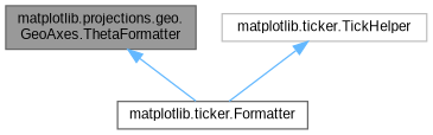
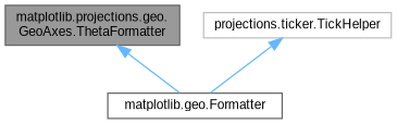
  digraph {
    fontname="Liberation Sans"
    node [color=gray40 fillcolor=white fontname="Liberation Sans" fontsize=10 shape=box style=filled]
    edge [color=steelblue1 dir=back fontname="Liberation Sans" fontsize=10 labelfontname=Helvetica labelfontsize=10 style=solid]
    n1 [fillcolor=grey60 fontcolor=black height=0.2 label="matplotlib.projections.geo.\lGeoAxes.ThetaFormatter" width=0.4]
-   n2 [height=0.2 label="matplotlib.ticker.Formatter" width=0.4]
-   n3 [color=grey75 height=0.2 label="matplotlib.ticker.TickHelper" width=0.4]
+   n2 [height=0.2 label="matplotlib.geo.Formatter" width=0.4]
+   n3 [color=grey75 height=0.2 label="projections.ticker.TickHelper" width=0.4]
    n1 -> n2
    n3 -> n2
  }
